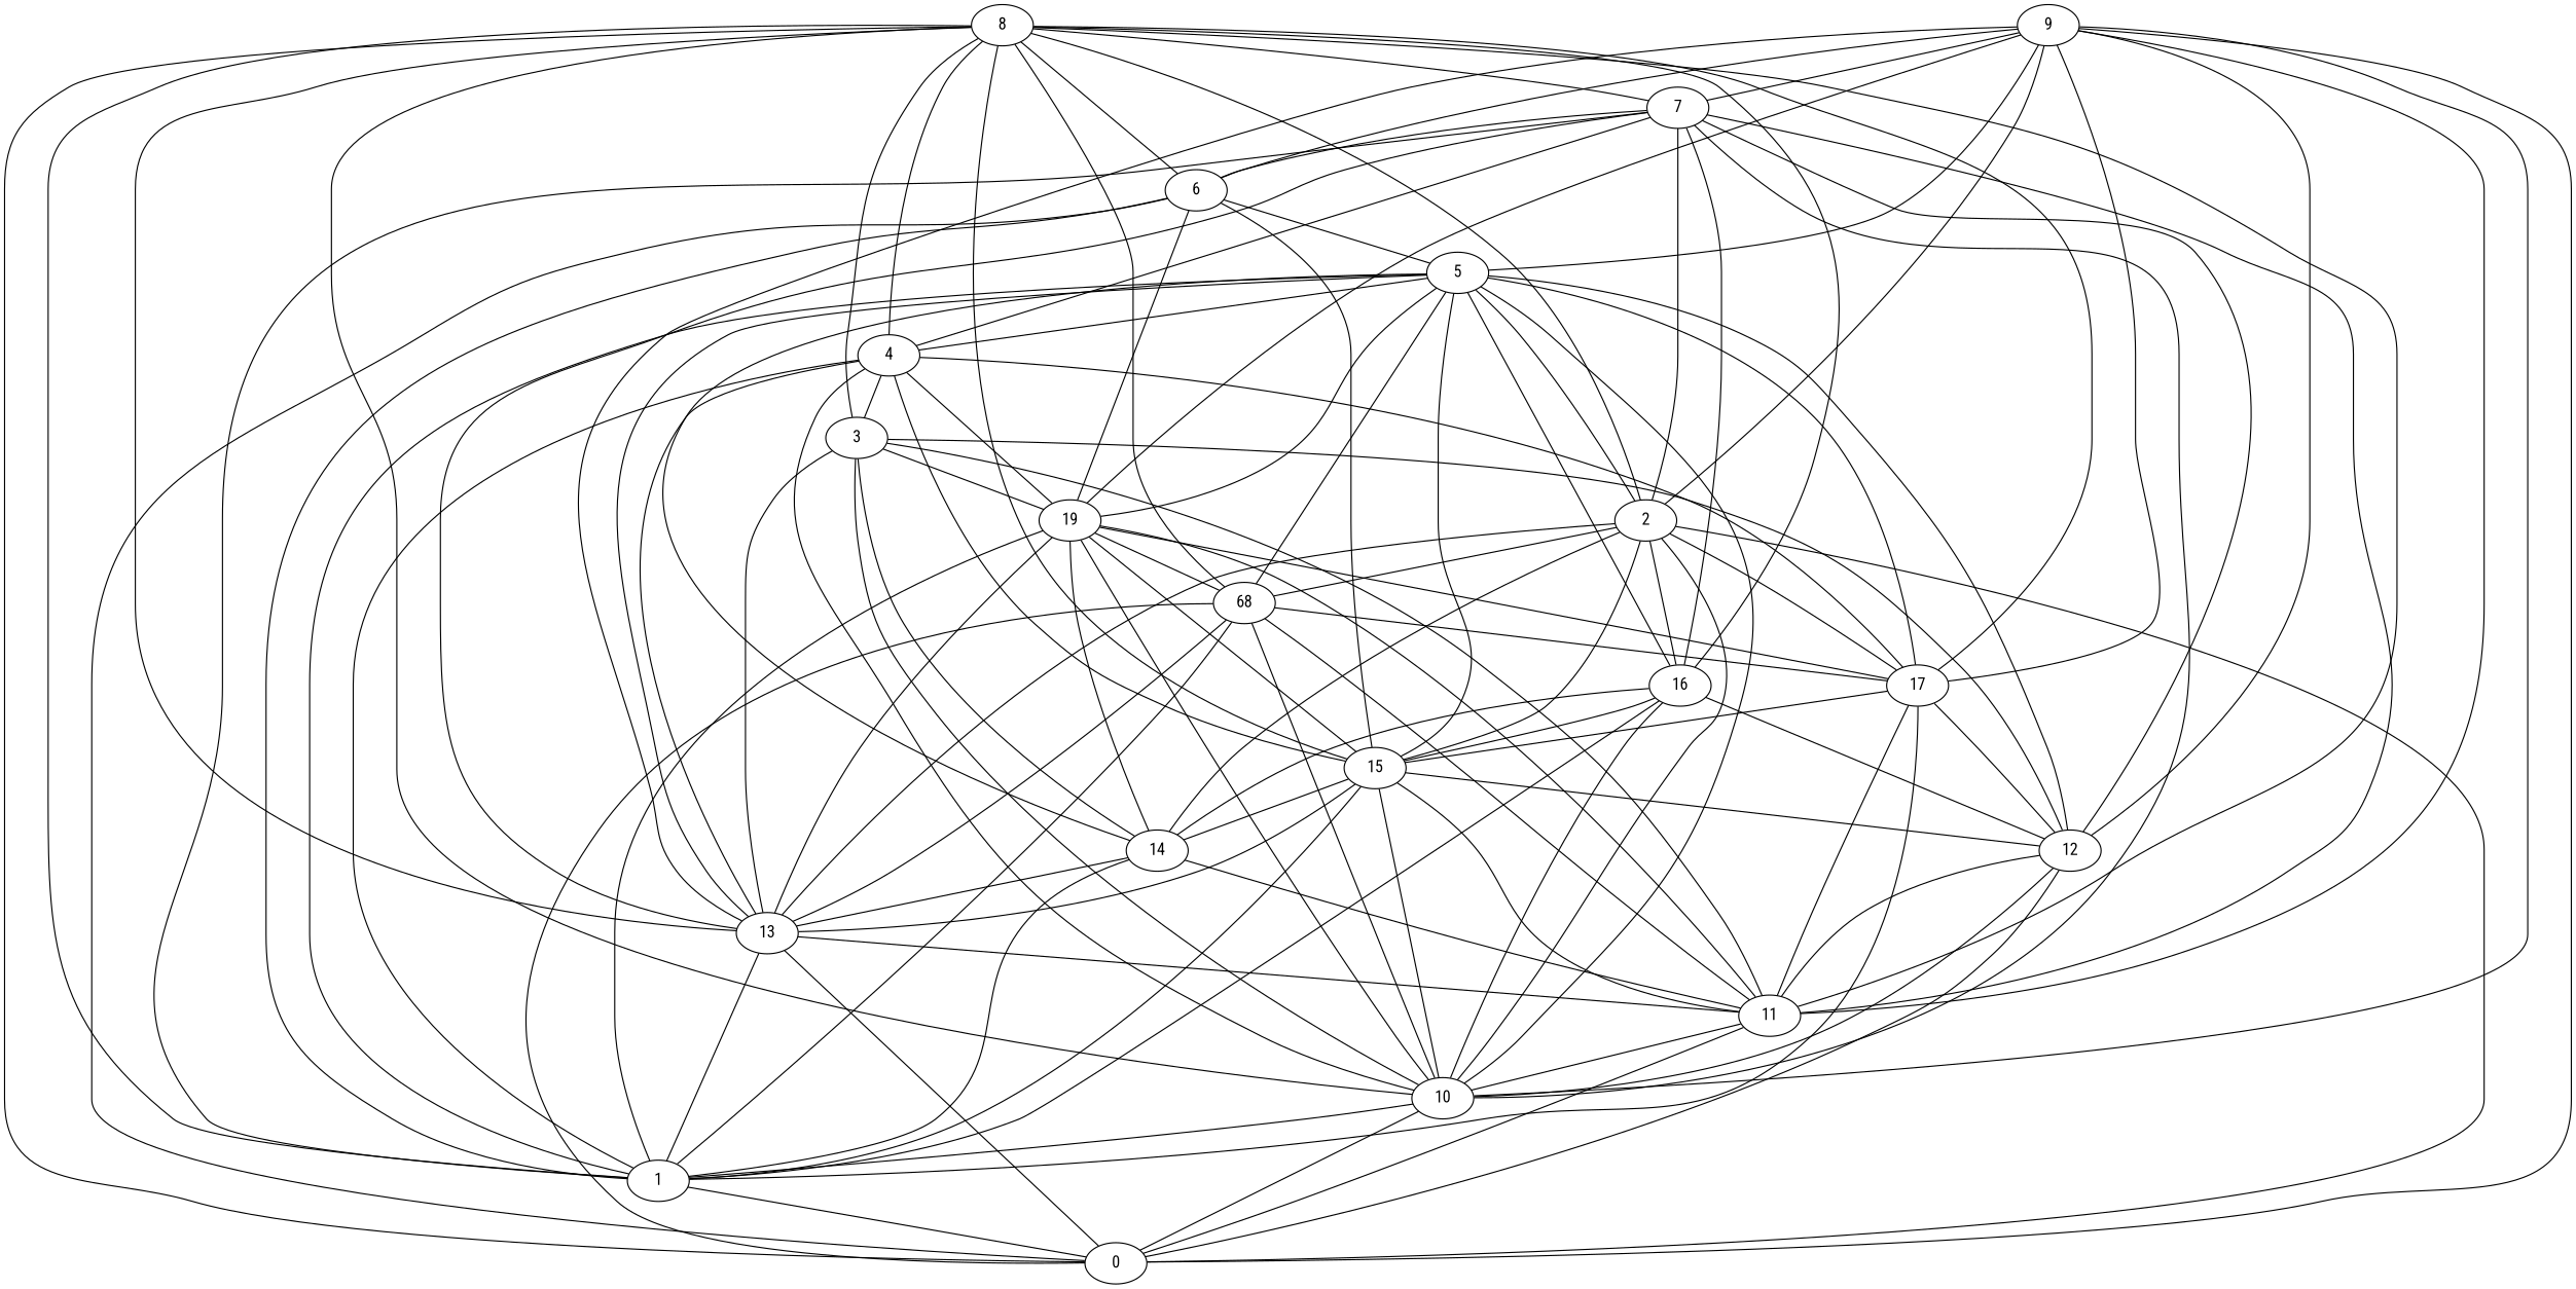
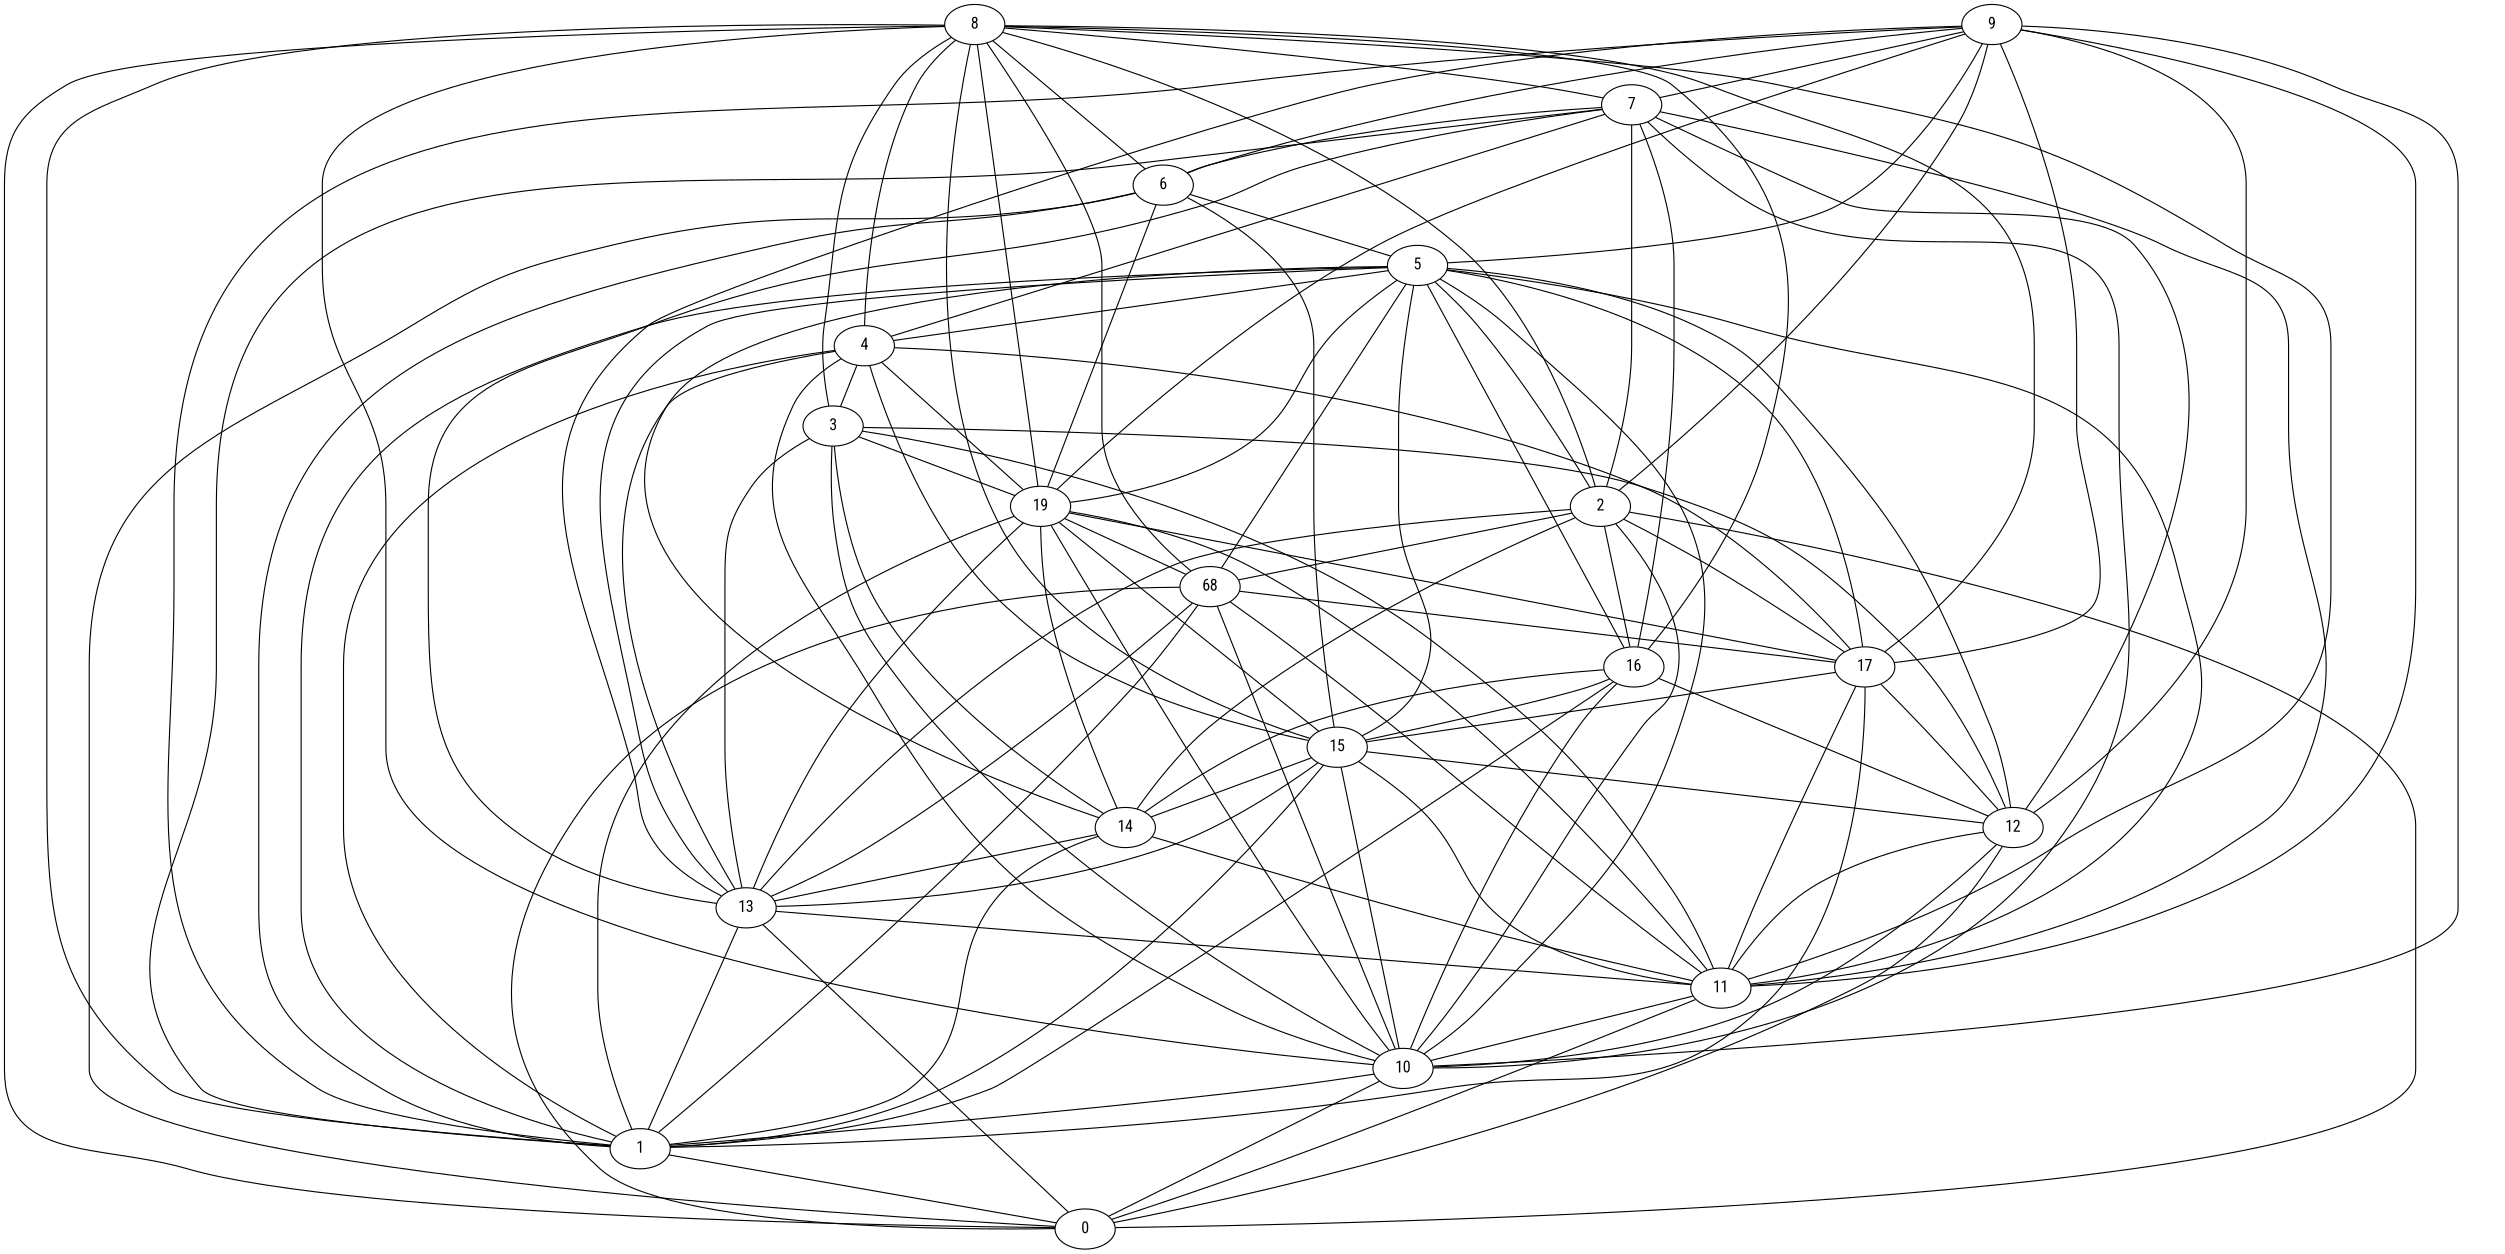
  digraph {
    fontname="Roboto Condensed"
    node [fontname="Roboto Condensed"]
    edge [color=black dir=none fontname="Roboto Condensed"]
    3
    14
    12
    13
    19
    2
    10
    1
    11
    0
    16
    15
    5
    4
    17
    n16 [label=68]
    8
    6
    7
    9
    subgraph sub_1 {
      3
      14
      12
      13
      19
      2
      10
      1
      11
      0
      16
      15
      5
      4
      17
      n16
      8
      6
      7
      9
    }
    3 -> 14
    3 -> 12
    3 -> 13
    3 -> 19
    3 -> 10
    3 -> 11
    14 -> 13
    14 -> 1
    14 -> 11
    12 -> 10
    12 -> 11
    12 -> 0
    13 -> 1
    13 -> 11
    13 -> 0
    19 -> 14
    19 -> 13
    19 -> 10
    19 -> 1
    19 -> 11
    19 -> 15
    19 -> 17
    19 -> n16
    2 -> 14
    2 -> 13
    2 -> 10
    2 -> 0
    2 -> 16
-   2 -> 15
    2 -> 17
    2 -> n16
    10 -> 1
    10 -> 0
    1 -> 0
    11 -> 10
    11 -> 0
    16 -> 14
    16 -> 12
    16 -> 10
    16 -> 1
    16 -> 15
    15 -> 14
    15 -> 12
    15 -> 13
    15 -> 10
    15 -> 1
    15 -> 11
    5 -> 14
    5 -> 12
    5 -> 13
    5 -> 19
    5 -> 2
    5 -> 10
    5 -> 1
+   5 -> 11
    5 -> 16
    5 -> 15
    5 -> 4
    5 -> 17
    5 -> n16
    4 -> 3
    4 -> 13
    4 -> 19
    4 -> 10
    4 -> 1
    4 -> 15
    4 -> 17
    17 -> 12
    17 -> 1
    17 -> 11
    17 -> 15
    n16 -> 13
    n16 -> 10
    n16 -> 1
    n16 -> 11
    n16 -> 0
    n16 -> 17
    8 -> 3
-   8 -> 13
+   8 -> 19
    8 -> 2
    8 -> 10
    8 -> 1
    8 -> 11
    8 -> 0
    8 -> 16
    8 -> 15
    8 -> 4
    8 -> 17
    8 -> n16
    8 -> 6
    8 -> 7
    6 -> 19
    6 -> 1
    6 -> 0
    6 -> 15
    6 -> 5
    7 -> 12
    7 -> 13
    7 -> 2
    7 -> 10
    7 -> 1
    7 -> 11
    7 -> 16
    7 -> 4
    7 -> 6
    9 -> 12
    9 -> 13
    9 -> 19
    9 -> 2
    9 -> 10
-   9 -> 0
+   9 -> 1
    9 -> 11
    9 -> 5
    9 -> 17
    9 -> 6
    9 -> 7
  }
